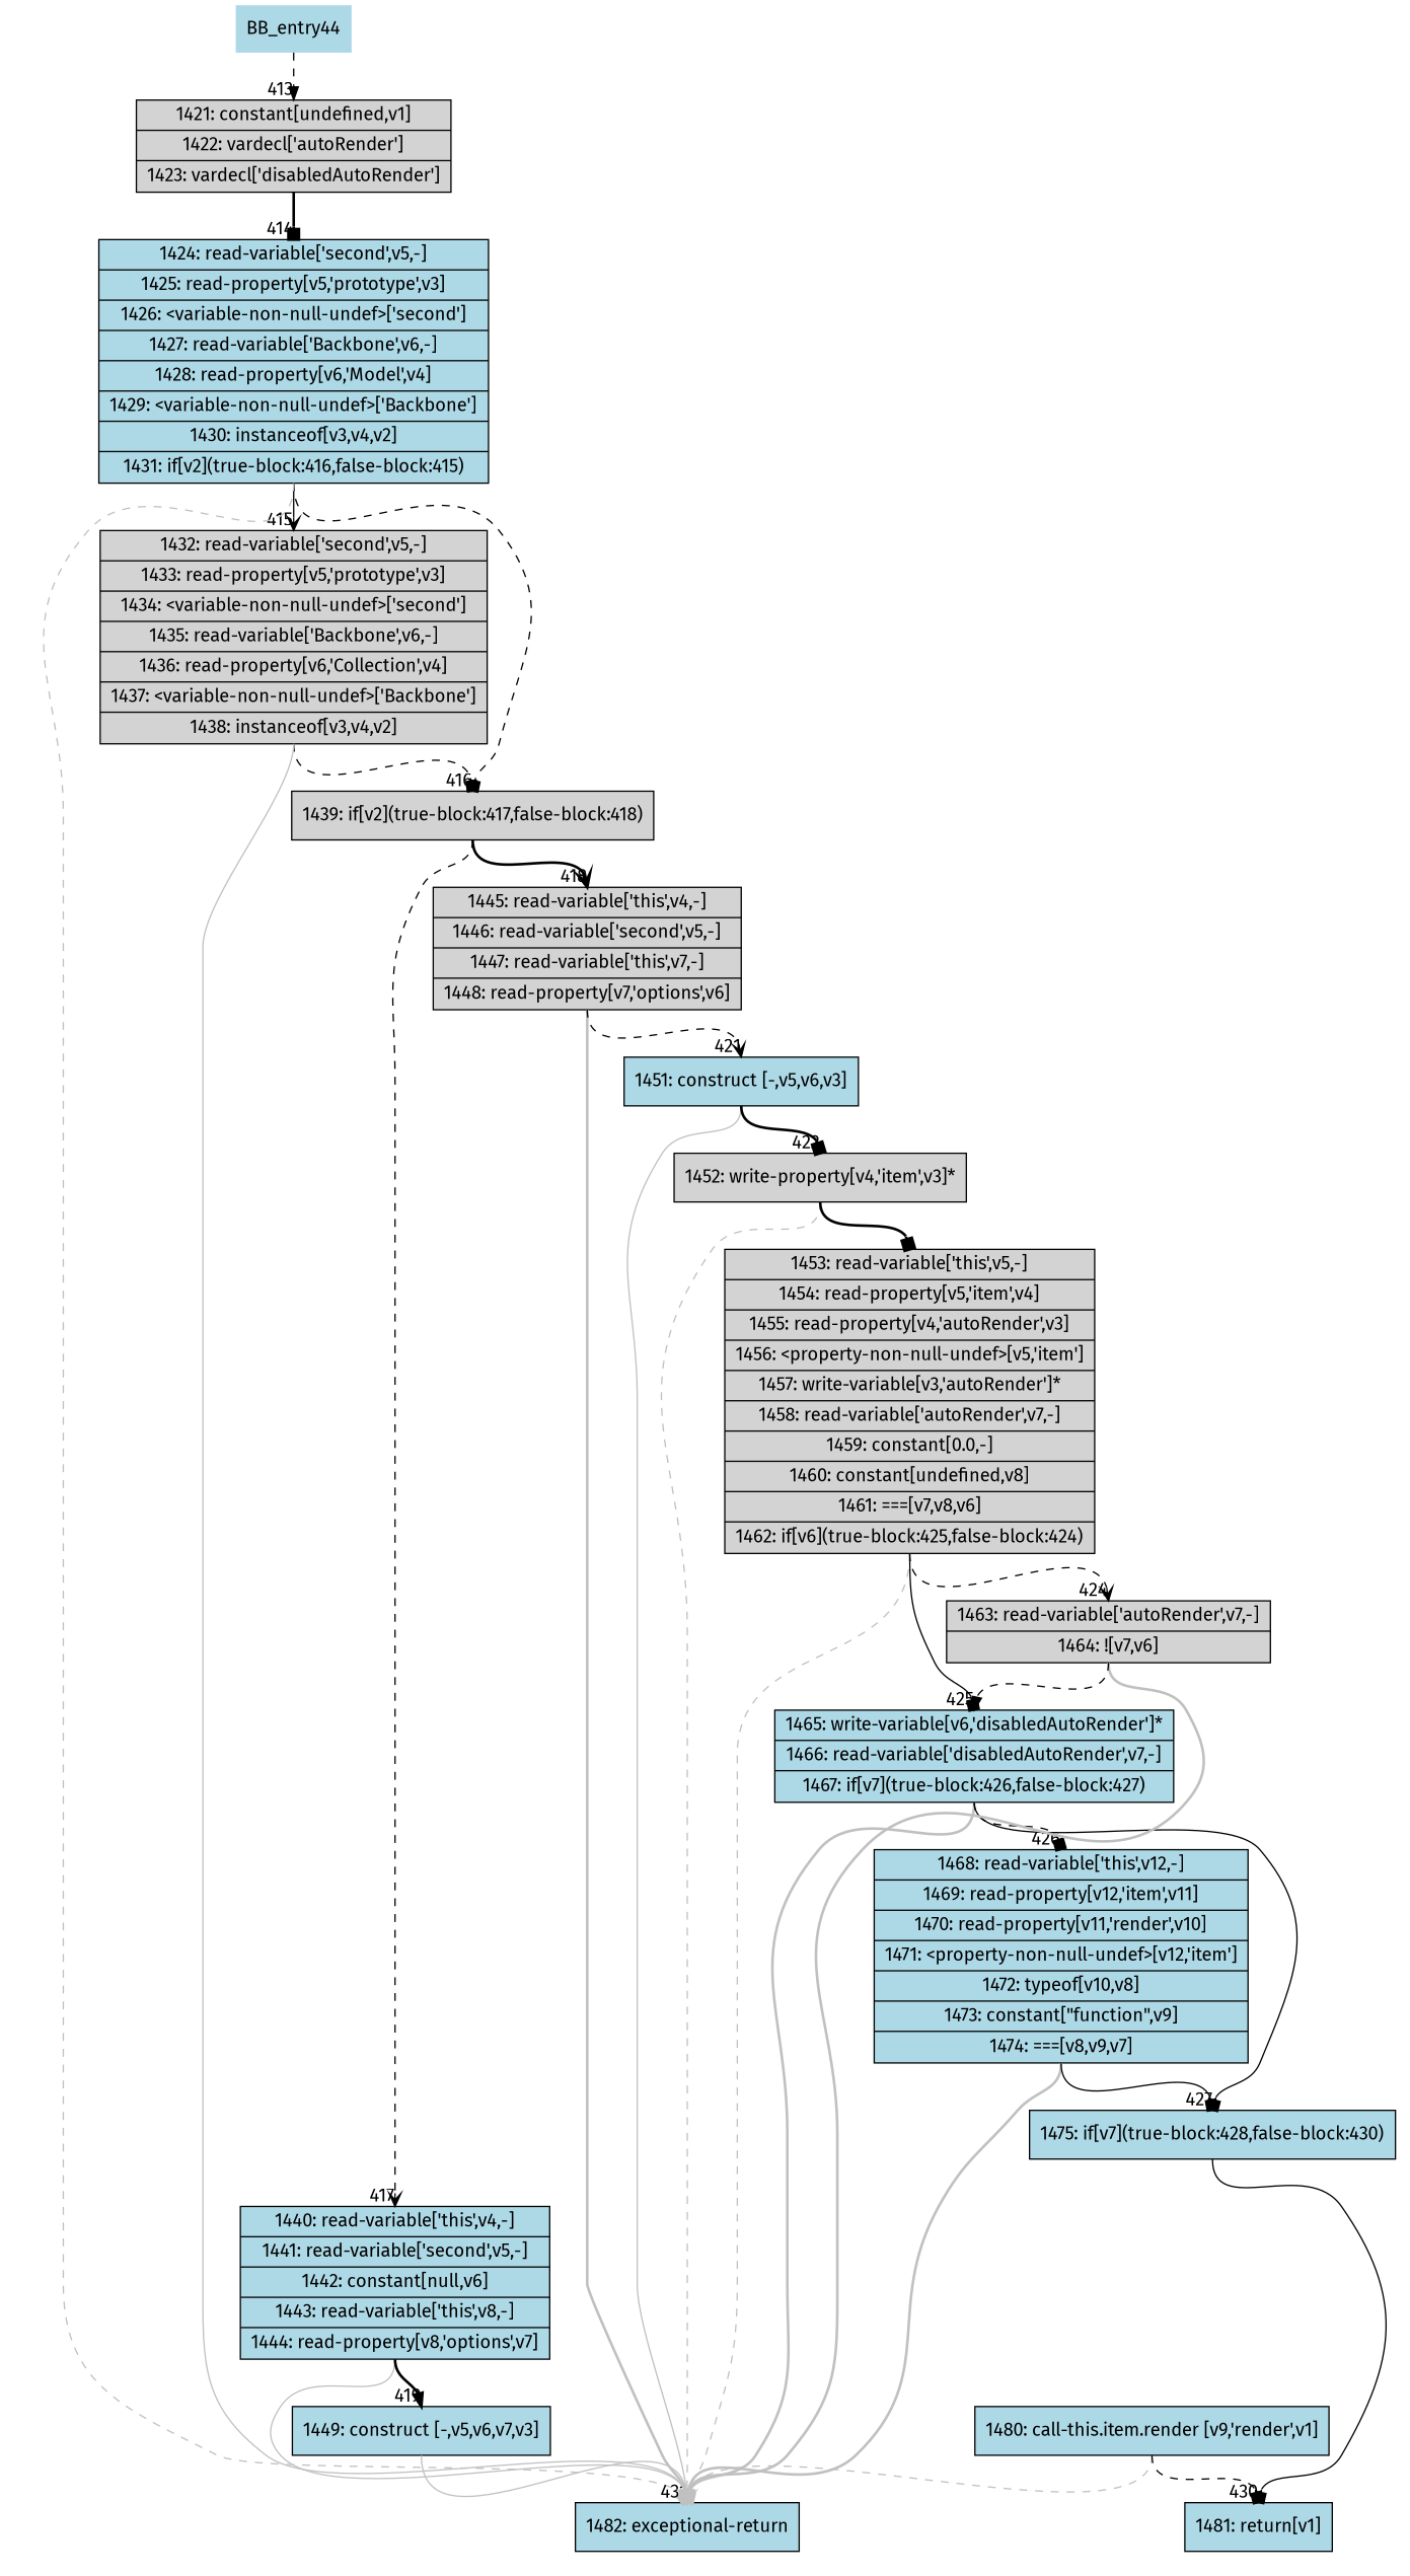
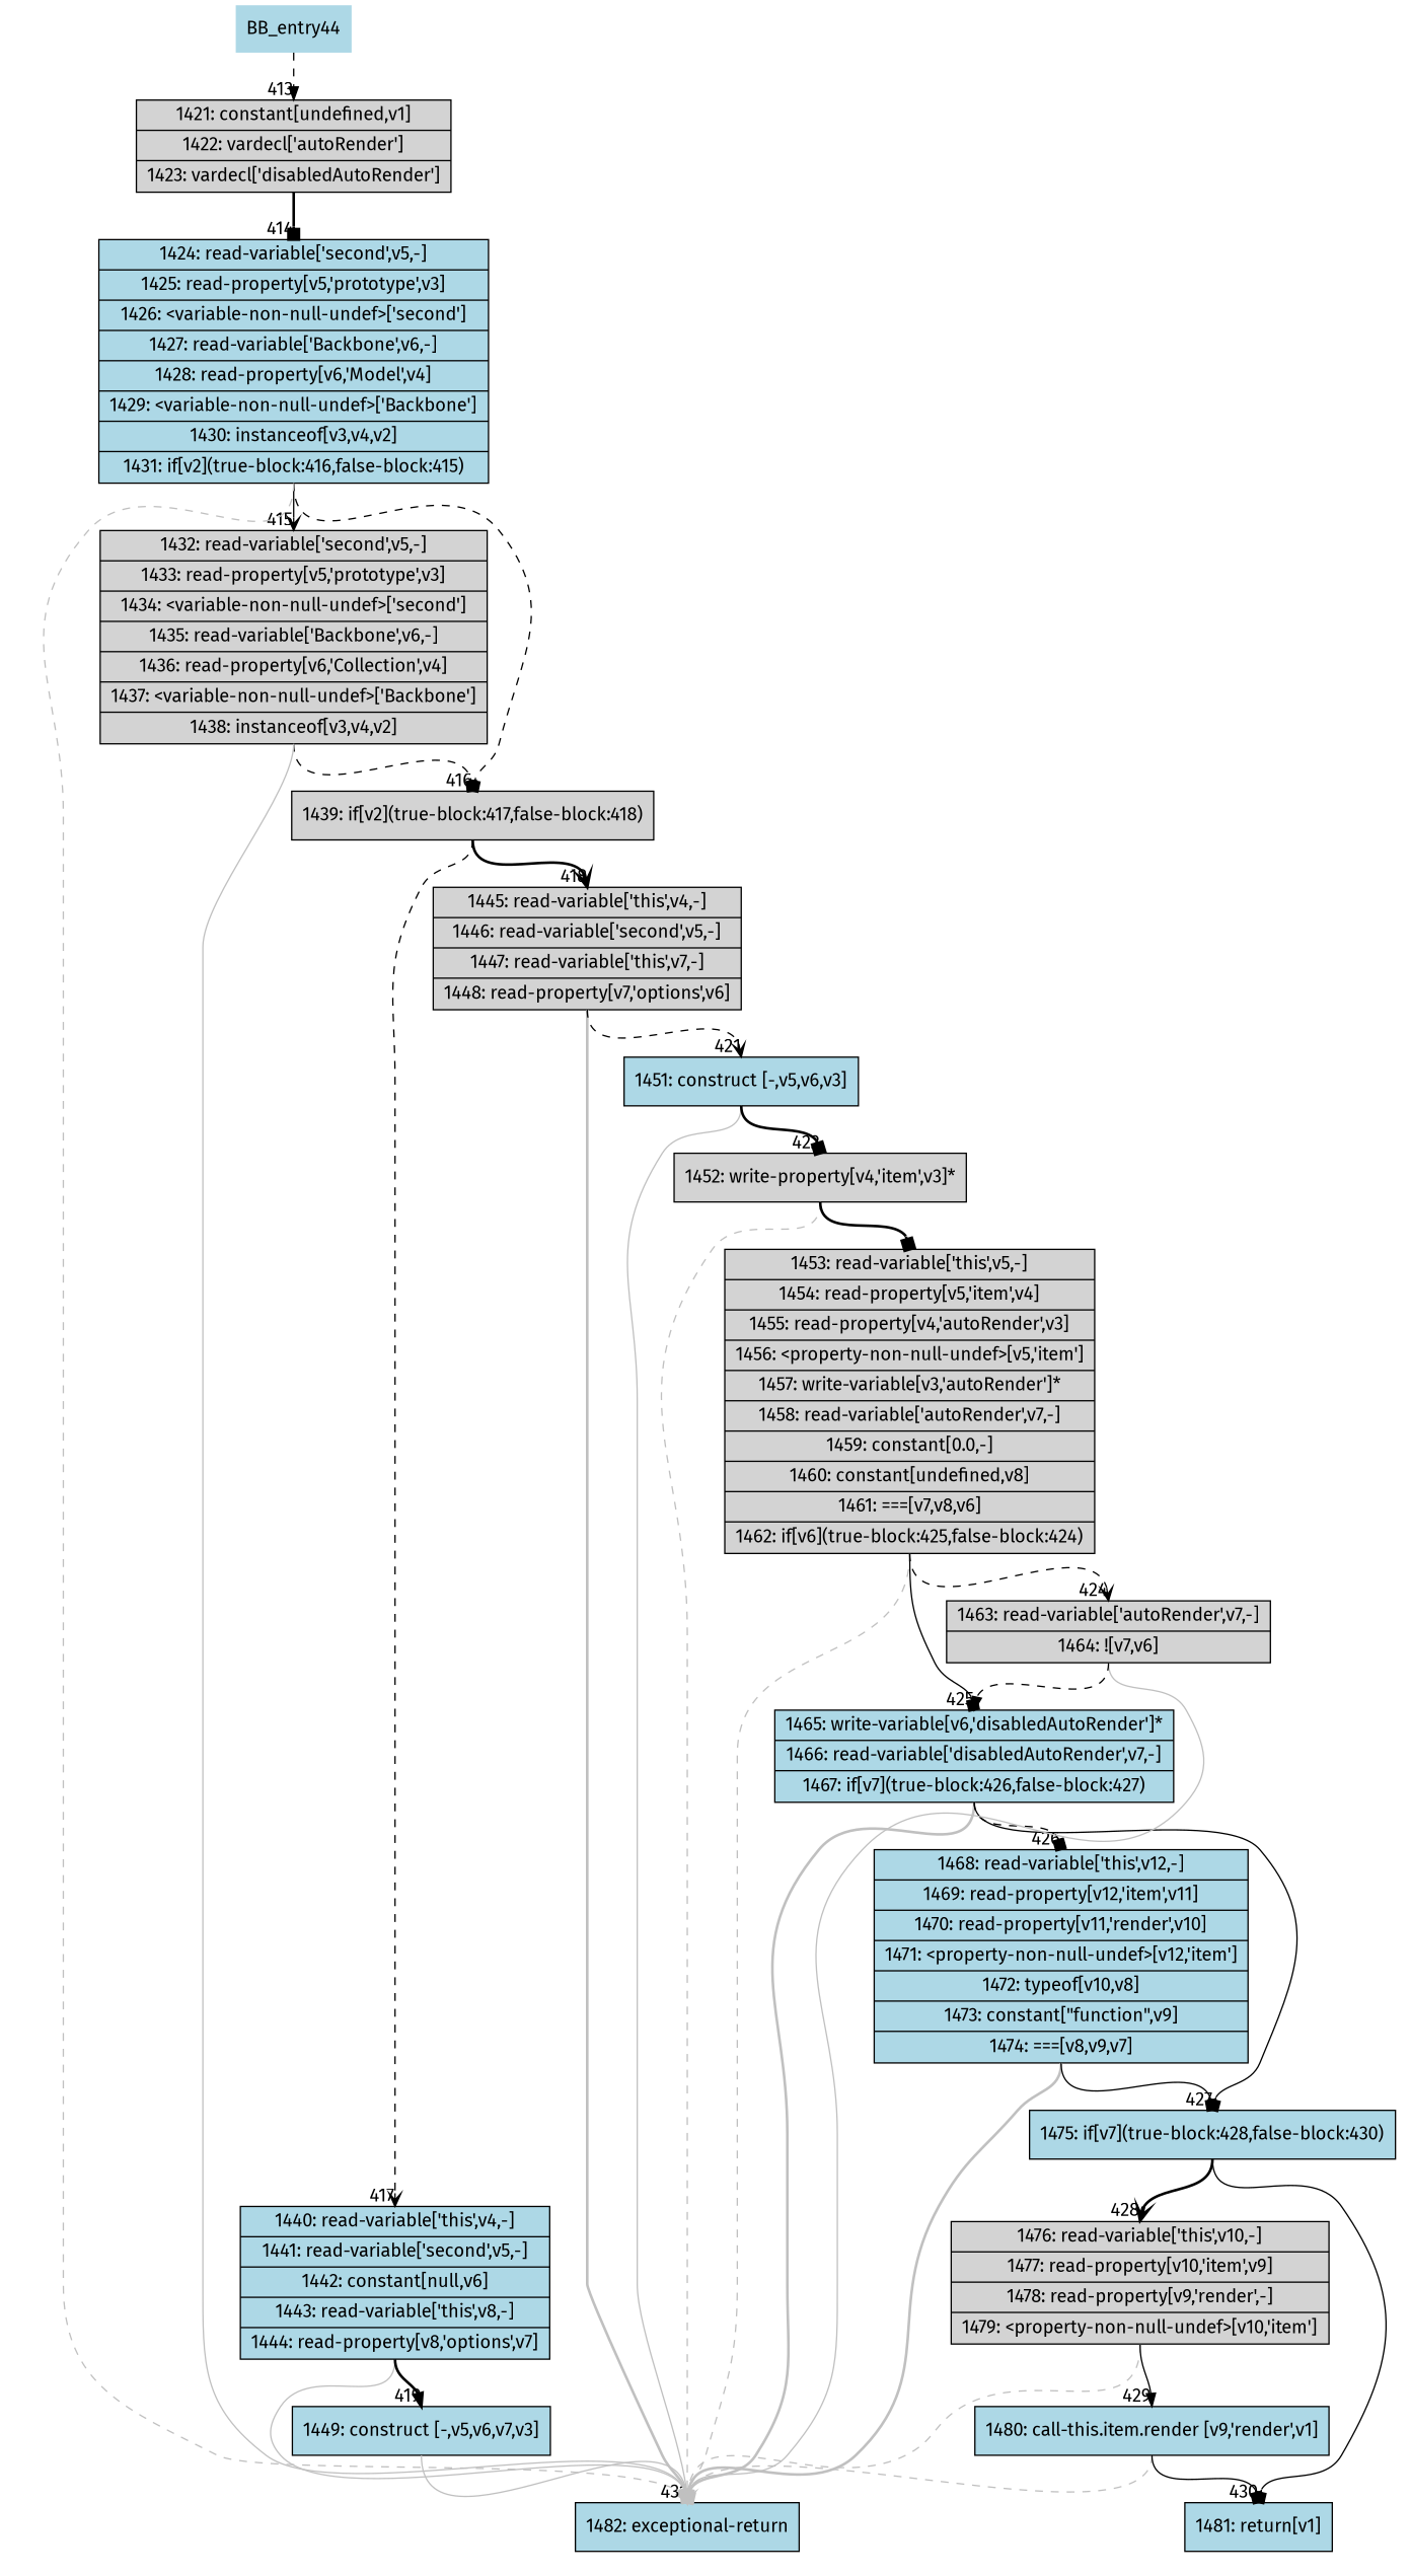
  digraph {
    fontname="Fira Sans"
    rankdir=TD
    node [fillcolor=lightblue fontname="Fira Sans" shape=record style=filled]
    edge [arrowhead=box fontname="Fira Sans" headport=n style=dashed tailport=s]
    n1 [label=BB_entry44 shape=none]
    n2 [fillcolor=lightgrey label="{1421: constant[undefined,v1]|1422: vardecl['autoRender']|1423: vardecl['disabledAutoRender']}"]
    n3 [label="{1424: read-variable['second',v5,-]|1425: read-property[v5,'prototype',v3]|1426: \<variable-non-null-undef\>['second']|1427: read-variable['Backbone',v6,-]|1428: read-property[v6,'Model',v4]|1429: \<variable-non-null-undef\>['Backbone']|1430: instanceof[v3,v4,v2]|1431: if[v2](true-block:416,false-block:415)}"]
    n4 [fillcolor=lightgrey label="{1439: if[v2](true-block:417,false-block:418)}"]
    n5 [fillcolor=lightgrey label="{1432: read-variable['second',v5,-]|1433: read-property[v5,'prototype',v3]|1434: \<variable-non-null-undef\>['second']|1435: read-variable['Backbone',v6,-]|1436: read-property[v6,'Collection',v4]|1437: \<variable-non-null-undef\>['Backbone']|1438: instanceof[v3,v4,v2]}"]
    n6 [label="{1482: exceptional-return}"]
    n7 [label="{1440: read-variable['this',v4,-]|1441: read-variable['second',v5,-]|1442: constant[null,v6]|1443: read-variable['this',v8,-]|1444: read-property[v8,'options',v7]}"]
    n8 [fillcolor=lightgrey label="{1445: read-variable['this',v4,-]|1446: read-variable['second',v5,-]|1447: read-variable['this',v7,-]|1448: read-property[v7,'options',v6]}"]
    n9 [label="{1449: construct [-,v5,v6,v7,v3]}"]
    n10 [label="{1451: construct [-,v5,v6,v3]}"]
    n11 [fillcolor=lightgrey label="{1452: write-property[v4,'item',v3]*}"]
    n12 [fillcolor=lightgrey label="{1453: read-variable['this',v5,-]|1454: read-property[v5,'item',v4]|1455: read-property[v4,'autoRender',v3]|1456: \<property-non-null-undef\>[v5,'item']|1457: write-variable[v3,'autoRender']*|1458: read-variable['autoRender',v7,-]|1459: constant[0.0,-]|1460: constant[undefined,v8]|1461: ===[v7,v8,v6]|1462: if[v6](true-block:425,false-block:424)}"]
    n13 [label="{1465: write-variable[v6,'disabledAutoRender']*|1466: read-variable['disabledAutoRender',v7,-]|1467: if[v7](true-block:426,false-block:427)}"]
    n14 [fillcolor=lightgrey label="{1463: read-variable['autoRender',v7,-]|1464: ![v7,v6]}"]
    n15 [label="{1475: if[v7](true-block:428,false-block:430)}"]
    n16 [label="{1468: read-variable['this',v12,-]|1469: read-property[v12,'item',v11]|1470: read-property[v11,'render',v10]|1471: \<property-non-null-undef\>[v12,'item']|1472: typeof[v10,v8]|1473: constant[\"function\",v9]|1474: ===[v8,v9,v7]}"]
+   n17 [fillcolor=lightgrey label="{1476: read-variable['this',v10,-]|1477: read-property[v10,'item',v9]|1478: read-property[v9,'render',-]|1479: \<property-non-null-undef\>[v10,'item']}"]
    n18 [label="{1481: return[v1]}"]
    n19 [label="{1480: call-this.item.render [v9,'render',v1]}"]
    n1 -> n2 [arrowhead=normal headlabel="    413"]
    n2 -> n3 [headlabel="      414" style=bold]
    n3 -> n4 [headlabel="      416"]
    n3 -> n5 [arrowhead=vee headlabel="      415" style=solid]
-   n3 -> n6 [color=gray headlabel="      431"]
+   n3 -> n6 [arrowhead=normal color=gray headlabel="      431"]
    n4 -> n7 [arrowhead=vee headlabel="      417"]
    n4 -> n8 [arrowhead=vee headlabel="      418" style=bold]
    n5 -> n4
    n5 -> n6 [arrowhead=vee color=gray style=solid]
    n7 -> n6 [color=gray style=solid]
    n7 -> n9 [arrowhead=normal headlabel="      419" style=bold]
    n8 -> n6 [arrowhead=normal color=gray style=bold]
    n8 -> n10 [arrowhead=vee headlabel="      421"]
    n9 -> n6 [color=gray style=solid]
    n10 -> n6 [color=gray style=solid]
    n10 -> n11 [headlabel="      422" style=bold]
    n11 -> n6 [color=gray]
    n11 -> n12 [style=bold]
    n12 -> n6 [arrowhead=normal color=gray]
    n12 -> n13 [headlabel="      425" style=solid]
    n12 -> n14 [arrowhead=vee headlabel="      424"]
    n13 -> n6 [color=gray style=bold]
    n13 -> n15 [headlabel="      427" style=solid]
    n13 -> n16 [headlabel="      426"]
-   n14 -> n6 [arrowhead=normal color=gray style=bold]
+   n14 -> n6 [arrowhead=normal color=gray style=solid]
    n14 -> n13 [arrowhead=normal]
+   n15 -> n17 [arrowhead=vee headlabel="      428" style=bold]
    n15 -> n18 [headlabel="      430" style=solid]
    n16 -> n6 [color=gray style=bold]
    n16 -> n15 [style=solid]
+   n17 -> n6 [color=gray]
+   n17 -> n19 [arrowhead=normal headlabel="      429" style=solid]
    n19 -> n6 [arrowhead=vee color=gray]
-   n19 -> n18
+   n19 -> n18 [style=solid]
  }
